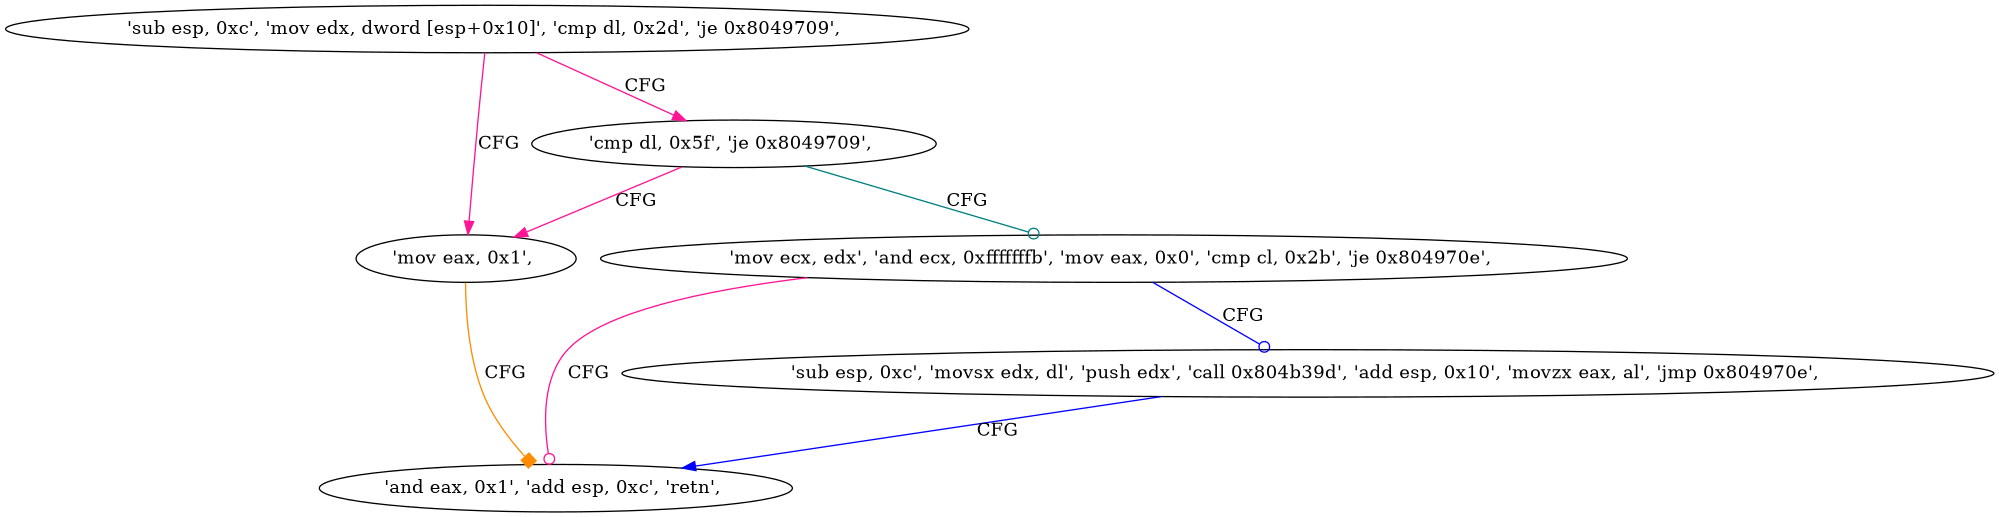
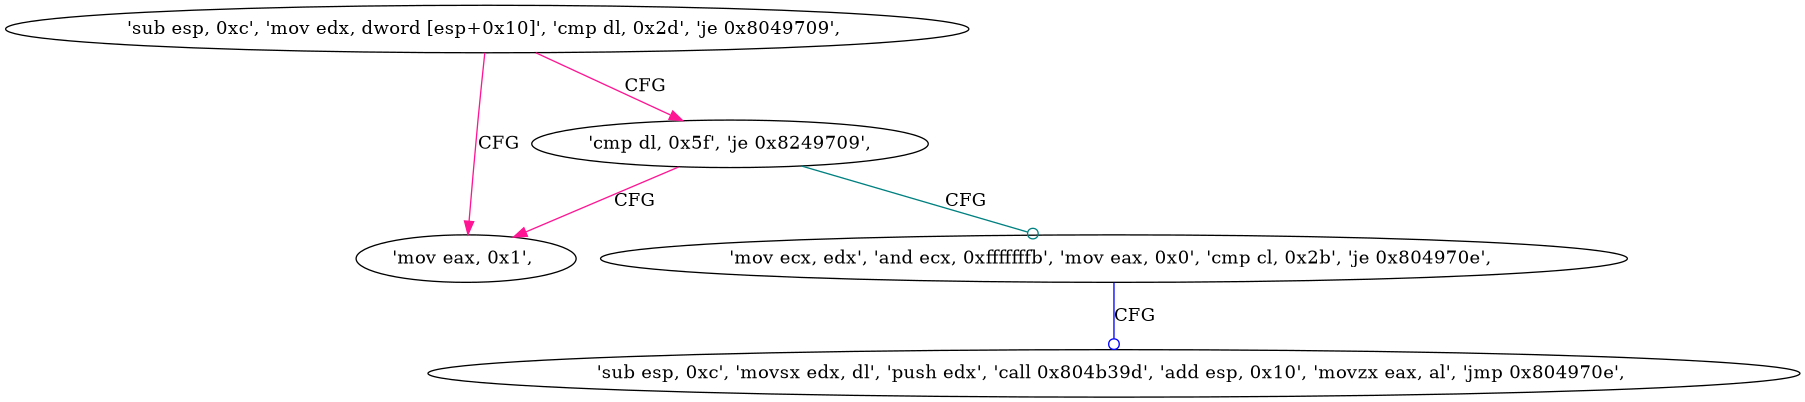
  digraph {
    edge [arrowhead=normal color=deeppink]
    n1 [label="'sub esp, 0xc', 'mov edx, dword [esp+0x10]', 'cmp dl, 0x2d', 'je 0x8049709', "]
    n2 [label="'mov eax, 0x1', "]
-   n3 [label="'cmp dl, 0x5f', 'je 0x8049709', "]
-   n4 [label="'and eax, 0x1', 'add esp, 0xc', 'retn', "]
+   n3 [label="'cmp dl, 0x5f', 'je 0x8249709',"]
    n5 [label="'mov ecx, edx', 'and ecx, 0xfffffffb', 'mov eax, 0x0', 'cmp cl, 0x2b', 'je 0x804970e', "]
    n6 [label="'sub esp, 0xc', 'movsx edx, dl', 'push edx', 'call 0x804b39d', 'add esp, 0x10', 'movzx eax, al', 'jmp 0x804970e', "]
    n1 -> n2 [label=CFG]
    n1 -> n3 [label=CFG]
-   n2 -> n4 [arrowhead=box color=darkorange label=CFG]
    n3 -> n2 [label=CFG]
    n3 -> n5 [arrowhead=odot color=teal label=CFG]
-   n5 -> n4 [arrowhead=odot label=CFG]
    n5 -> n6 [arrowhead=odot color=blue label=CFG]
-   n6 -> n4 [color=blue label=CFG]
  }
